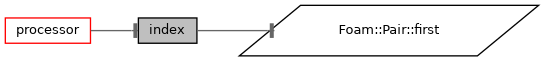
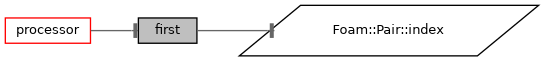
  digraph {
    rankdir=LR
    node [color=black fontname=Helvetica fontsize=10 shape=box]
    edge [arrowhead=tee color=gray40 fontname=Helvetica fontsize=10 labelfontname=Helvetica labelfontsize=10 style=solid]
-   n1 [fillcolor=grey75 fontcolor=black height=0.2 label=index style=filled width=0.4]
-   n2 [height=0.2 label="Foam::Pair::first" shape=parallelogram width=0.4]
+   n1 [fillcolor=grey75 fontcolor=black height=0.2 label=first style=filled width=0.4]
+   n2 [height=0.2 label="Foam::Pair::index" shape=parallelogram width=0.4]
    n3 [color=red height=0.2 label=processor width=0.4]
    n1 -> n2
    n3 -> n1
  }
